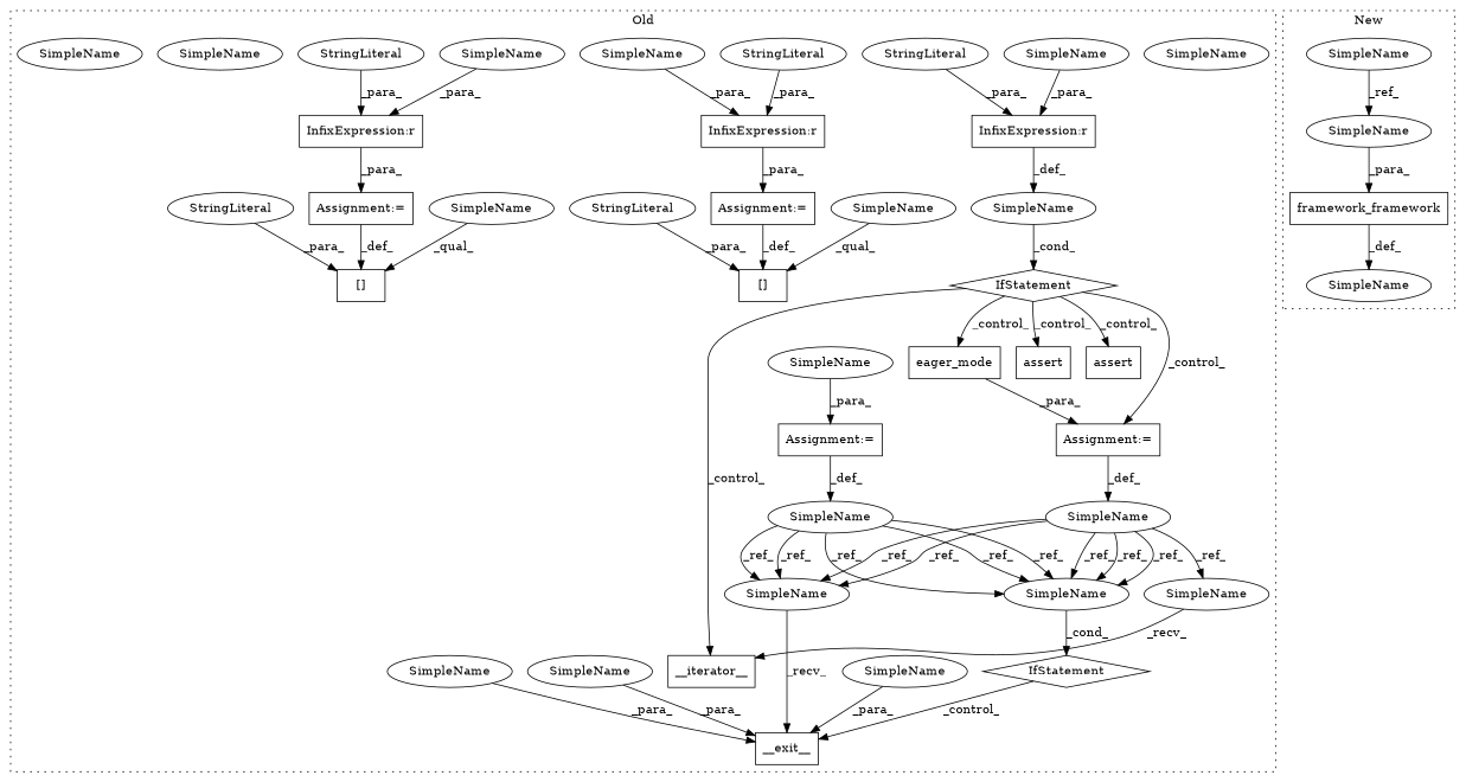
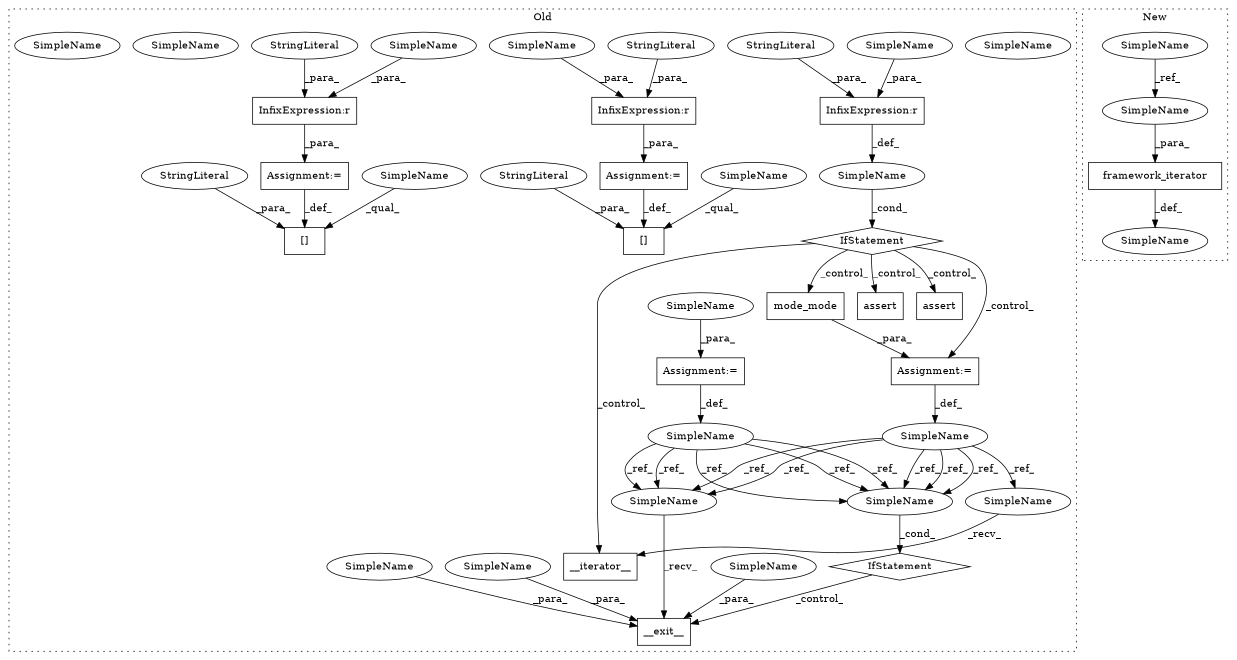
  digraph {
    node [a=42 l=14 s=6461 shape=ellipse]
    n1 [a=32 l="9,1" label=__exit__ s="6502,6525" shape=box]
-   n2 [a=32 l=12 label=eager_mode s=5025 shape=box]
+   n2 [a=32 l=12 label=mode_mode s=5025 shape=box]
    n3 [a=32 l=11 label=__iterator__ s=5062 shape=box]
    n4 [a=27 l=4 label="InfixExpression:r" s=4987 shape=box]
    n5 [a=27 l=4 label="InfixExpression:r" s=4845 shape=box]
    n6 [a=27 l=4 label="InfixExpression:r" s=4806 shape=box]
    n7 [a=2 l="7,1" label="[]" s="4826,4840" shape=box]
    n8 [a=2 l="7,1" label="[]" s="4781,4801" shape=box]
    n9 [a=6 l=7 label=assert s=5160 shape=box]
    n10 [label=SimpleName]
    n11 [a=25 l="4,2" label=IfStatement s="6457,6475" shape=diamond]
    n12 [a=6 l=7 label=assert s=5083 shape=box]
    n13 [a=25 l="4,2" label=IfStatement s="4981,4998" shape=diamond]
    n14 [a=7 l=1 label="Assignment:=" s=4968 shape=box]
    n15 [label=SimpleName s=4954]
    n16 [label=SimpleName l="" s=""]
    n17 [label=SimpleName s=5010]
    n18 [a=45 l=7 label=StringLiteral s=4833]
    n19 [a=45 l=13 label=StringLiteral s=4788]
    n20 [a=45 l=7 label=StringLiteral s=4991]
    n21 [a=45 l=7 label=StringLiteral s=4810]
    n22 [a=45 l=7 label=StringLiteral s=4849]
    n23 [a=7 l=1 label="Assignment:=" s=5024 shape=box]
    n24 [a=7 l=1 label="Assignment:=" s=4802 shape=box]
    n25 [a=7 l=1 label="Assignment:=" s=4841 shape=box]
    n26 [l=2 label=SimpleName s=4985]
    n27 [l=2 label=SimpleName s=4804]
    n28 [l=2 label=SimpleName s=4843]
    n29 [l=4 label=SimpleName s=6521]
    n30 [l=4 label=SimpleName s=4969]
    n31 [l=4 label=SimpleName s=6511]
    n32 [l=4 label=SimpleName s=6516]
    n33 [label=SimpleName]
    n34 [label=SimpleName s=5047]
    n35 [label=SimpleName s=6487]
    n36 [label=SimpleName s=6487]
    n37 [label=SimpleName]
    n38 [l=6 label=SimpleName s=4781]
    n39 [l=6 label=SimpleName s=4826]
-   n40 [a=32 l="19,1" label=framework_framework s="4669,4721" shape=box]
+   n40 [a=32 l="19,1" label=framework_iterator s="4669,4721" shape=box]
    n41 [l=2 label=SimpleName s=4664]
    n42 [l=6 label=SimpleName s=4238]
    n43 [l=6 label=SimpleName s=4688]
    subgraph cluster_1 {
      label=Old
      style=dotted
      n1
      n2
      n3
      n4
      n5
      n6
      n7
      n8
      n9
      n10
      n11
      n12
      n13
      n14
      n15
      n16
      n17
      n18
      n19
      n20
      n21
      n22
      n23
      n24
      n25
      n26
      n27
      n28
      n29
      n30
      n31
      n32
      n33
      n34
      n35
      n36
      n37
      n38
      n39
    }
    subgraph cluster_2 {
      label=New
      style=dotted
      n40
      n41
      n42
      n43
    }
    n2 -> n23 [label=_para_]
    n4 -> n16 [label=_def_]
    n5 -> n25 [label=_para_]
    n6 -> n24 [label=_para_]
    n11 -> n1 [label=_control_]
    n13 -> n2 [label=_control_]
    n13 -> n3 [label=_control_]
    n13 -> n9 [label=_control_]
    n13 -> n12 [label=_control_]
    n13 -> n23 [label=_control_]
    n14 -> n15 [label=_def_]
    n15 -> n36 [label=_ref_]
    n15 -> n36 [label=_ref_]
    n15 -> n37 [label=_ref_]
    n15 -> n37 [label=_ref_]
    n15 -> n37 [label=_ref_]
    n16 -> n13 [label=_cond_]
    n17 -> n34 [label=_ref_]
    n17 -> n36 [label=_ref_]
    n17 -> n36 [label=_ref_]
    n17 -> n37 [label=_ref_]
    n17 -> n37 [label=_ref_]
    n17 -> n37 [label=_ref_]
    n18 -> n7 [label=_para_]
    n19 -> n8 [label=_para_]
    n20 -> n4 [label=_para_]
    n21 -> n6 [label=_para_]
    n22 -> n5 [label=_para_]
    n23 -> n17 [label=_def_]
    n24 -> n8 [label=_def_]
    n25 -> n7 [label=_def_]
    n26 -> n4 [label=_para_]
    n27 -> n6 [label=_para_]
    n28 -> n5 [label=_para_]
    n29 -> n1 [label=_para_]
    n30 -> n14 [label=_para_]
    n31 -> n1 [label=_para_]
    n32 -> n1 [label=_para_]
    n34 -> n3 [label=_recv_]
    n36 -> n1 [label=_recv_]
    n37 -> n11 [label=_cond_]
    n38 -> n8 [label=_qual_]
    n39 -> n7 [label=_qual_]
    n40 -> n41 [label=_def_]
    n42 -> n43 [label=_ref_]
    n43 -> n40 [label=_para_]
  }
